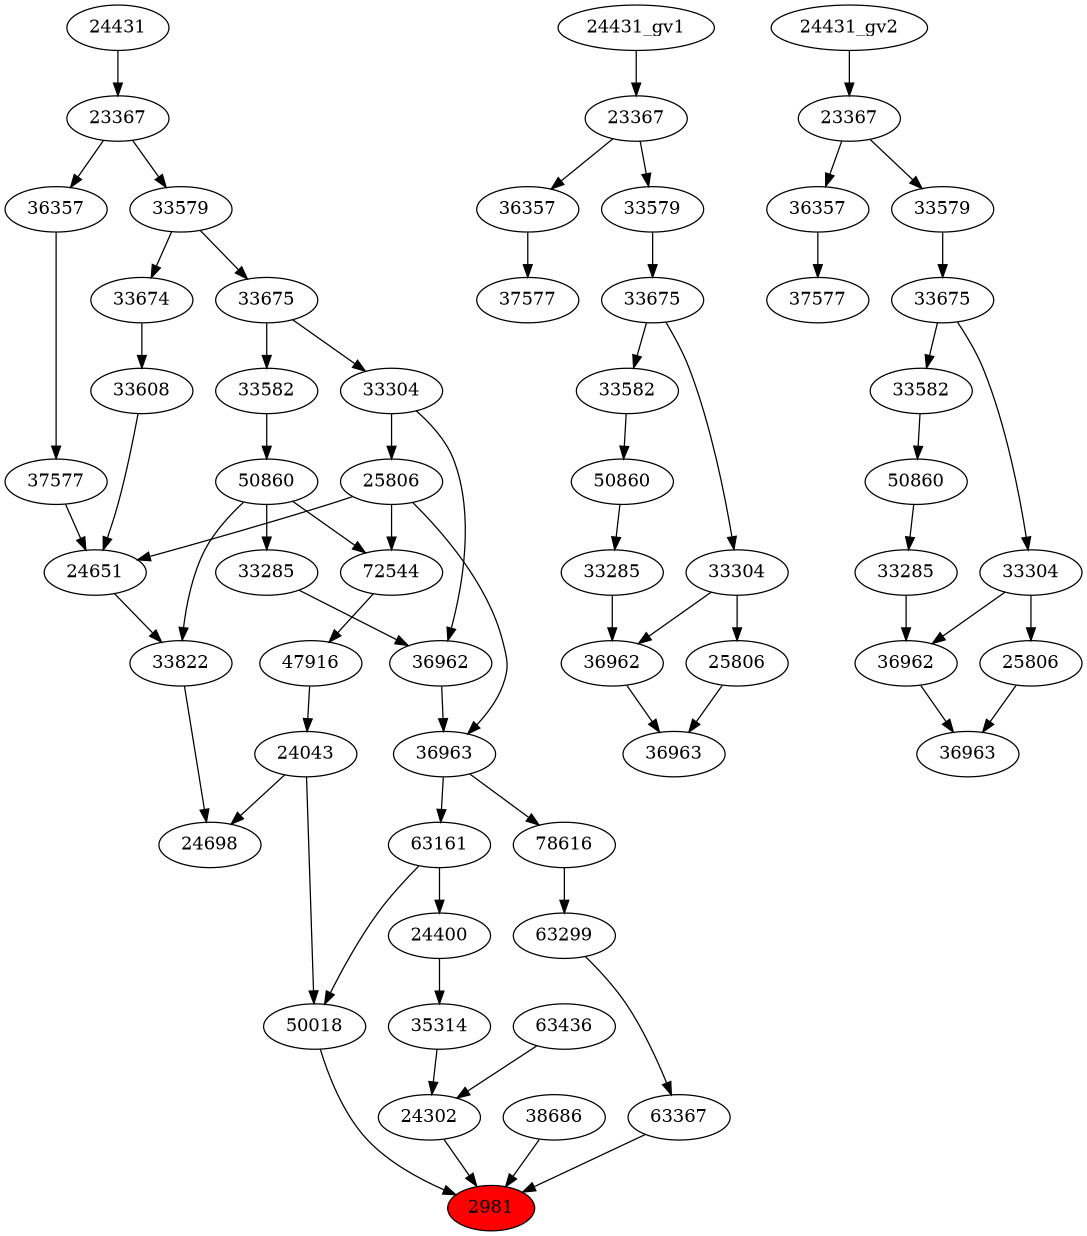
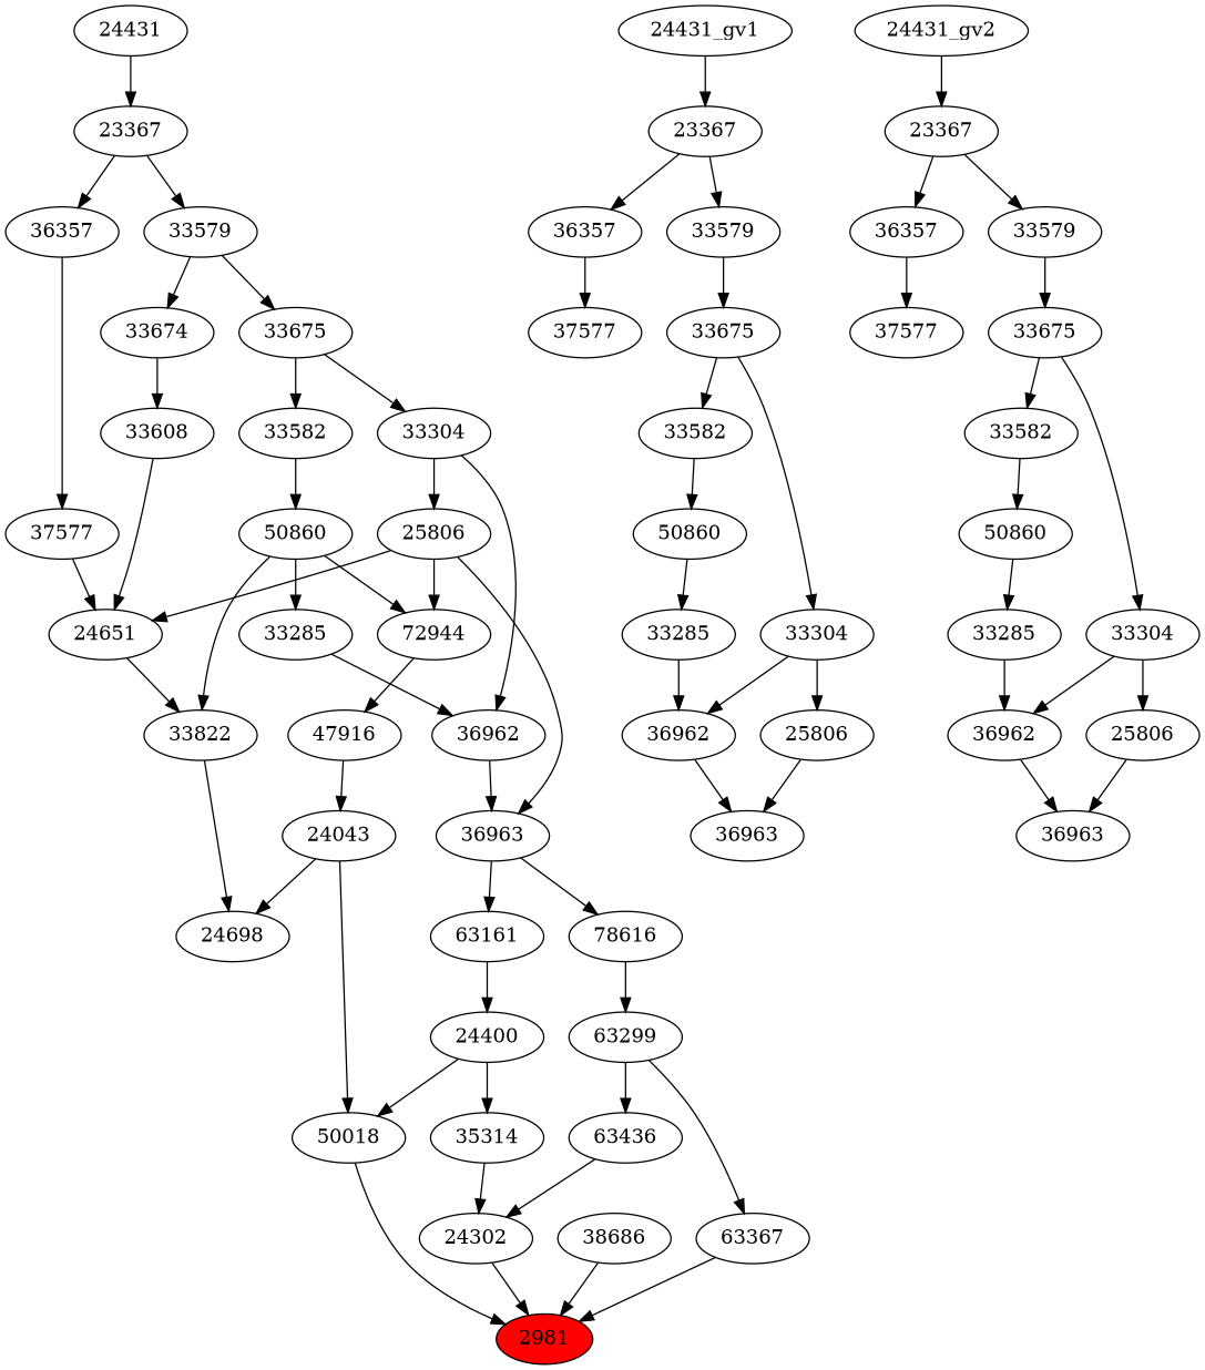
  strict digraph {
    n1 [fillcolor=red label=2981 style=filled]
    n2 [label=24302]
    n3 [label=50018]
    n4 [label=38686]
    n5 [label=63367]
    n6 [label=35314]
    n7 [label=63436]
    n8 [label=24043]
    n9 [label=24698]
    n10 [label=24400]
    n11 [label=63299]
    n12 [label=47916]
    n13 [label=63161]
    n14 [label=33822]
    n15 [label=78616]
-   n16 [label=72544]
+   n16 [label=72944]
    n17 [label=36963]
    n18 [label=24651]
    n19 [label=50860]
    n20 [label=33285]
    n21 [label=36962]
    n22 [label=25806]
    n23 [label=33608]
    n24 [label=37577]
    n25 [label=33582]
    n26 [label=33304]
    n27 [label=33674]
    n28 [label=36357]
    n29 [label=33675]
    n30 [label=33579]
    n31 [label=23367]
    n32 [label=24431]
    n33 [label=36963]
    n34 [label=36962]
    n35 [label=25806]
    n36 [label=50860]
    n37 [label=33285]
    n38 [label=33582]
    n39 [label=33304]
    n40 [label=37577]
    n41 [label=36357]
    n42 [label=33675]
    n43 [label=23367]
    n44 [label=33579]
    "24431_gv1"
    n46 [label=36963]
    n47 [label=36962]
    n48 [label=25806]
    n49 [label=50860]
    n50 [label=33285]
    n51 [label=33582]
    n52 [label=33304]
    n53 [label=37577]
    n54 [label=36357]
    n55 [label=33675]
    n56 [label=23367]
    n57 [label=33579]
    "24431_gv2"
    subgraph sub_1 {
      n1
      n2
      n3
      n4
      n5
      n6
      n7
      n8
      n9
      n10
      n11
      n12
      n13
      n14
      n15
      n16
      n17
      n18
      n19
      n20
      n21
      n22
      n23
      n24
      n25
      n26
      n27
      n28
      n29
      n30
      n31
      n32
    }
    subgraph sub_2 {
      n33
      n34
      n35
      n36
      n37
      n38
      n39
      n40
      n41
      n42
      n43
      n44
      "24431_gv1"
    }
    subgraph sub_3 {
      n46
      n47
      n48
      n49
      n50
      n51
      n52
      n53
      n54
      n55
      n56
      n57
      "24431_gv2"
    }
    n2 -> n1
    n3 -> n1
    n4 -> n1
    n5 -> n1
    n6 -> n2
    n7 -> n2
    n8 -> n3
    n8 -> n9
-   n13 -> n3
+   n10 -> n3
    n10 -> n6
    n11 -> n5
+   n11 -> n7
    n12 -> n8
    n13 -> n10
    n14 -> n9
    n15 -> n11
    n16 -> n12
    n17 -> n13
    n17 -> n15
    n18 -> n14
    n19 -> n14
    n19 -> n16
    n19 -> n20
    n20 -> n21
    n21 -> n17
    n22 -> n16
    n22 -> n17
    n22 -> n18
    n23 -> n18
    n24 -> n18
    n25 -> n19
    n26 -> n21
    n26 -> n22
    n27 -> n23
    n28 -> n24
    n29 -> n25
    n29 -> n26
    n30 -> n27
    n30 -> n29
    n31 -> n28
    n31 -> n30
    n32 -> n31
    n34 -> n33
    n35 -> n33
    n36 -> n37
    n37 -> n34
    n38 -> n36
    n39 -> n34
    n39 -> n35
    n41 -> n40
    n42 -> n38
    n42 -> n39
    n43 -> n41
    n43 -> n44
    n44 -> n42
    "24431_gv1" -> n43
    n47 -> n46
    n48 -> n46
    n49 -> n50
    n50 -> n47
    n51 -> n49
    n52 -> n47
    n52 -> n48
    n54 -> n53
    n55 -> n51
    n55 -> n52
    n56 -> n54
    n56 -> n57
    n57 -> n55
    "24431_gv2" -> n56
  }
